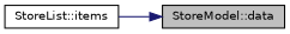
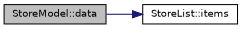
  digraph {
    rankdir=LR
    node [color=black fontname=Helvetica fontsize=10 shape=record style=filled]
    n1 [fillcolor=grey75 fontcolor=black height=0.2 label="StoreModel::data" width=0.4]
    n2 [fillcolor=white height=0.2 label="StoreList::items" width=0.4]
-   n2 -> n1 [color=midnightblue fontname=Helvetica fontsize=10 labelfontname=Helvetica labelfontsize=10 style=solid]
+   n1 -> n2 [color=midnightblue fontname=Helvetica fontsize=10 labelfontname=Helvetica labelfontsize=10 style=solid]
  }
